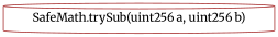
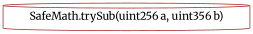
  digraph {
    rankdir=LR
    fontname=Merriweather
-   "SafeMath.trySub(uint256 a, uint256 b)" [height=0.5 width=4.4712 color=brown shape=cylinder fontname=Merriweather]
+   "SafeMath.trySub(uint256 a, uint256 b)" [height=0.5 width=4.4712 color=brown shape=cylinder fontname=Merriweather label="SafeMath.trySub(uint256 a, uint356 b)"]
  }
